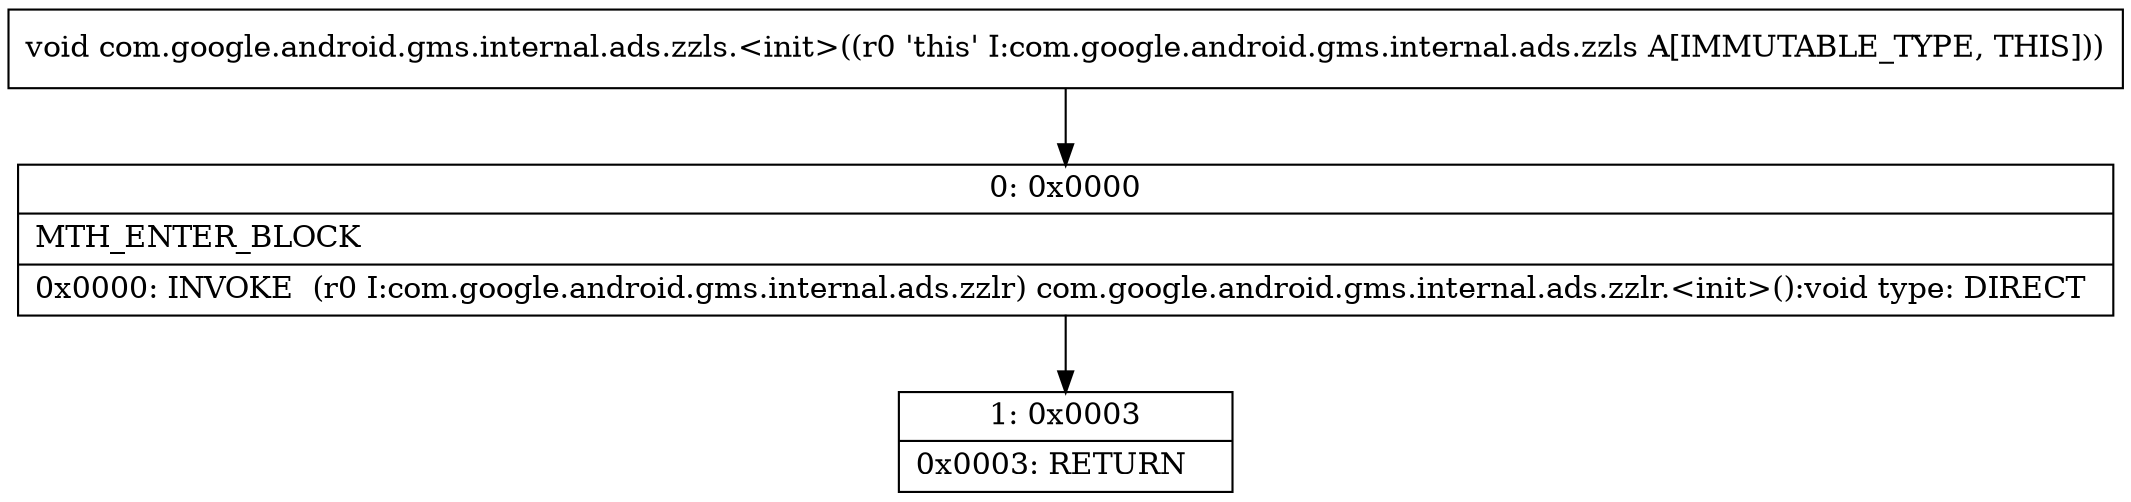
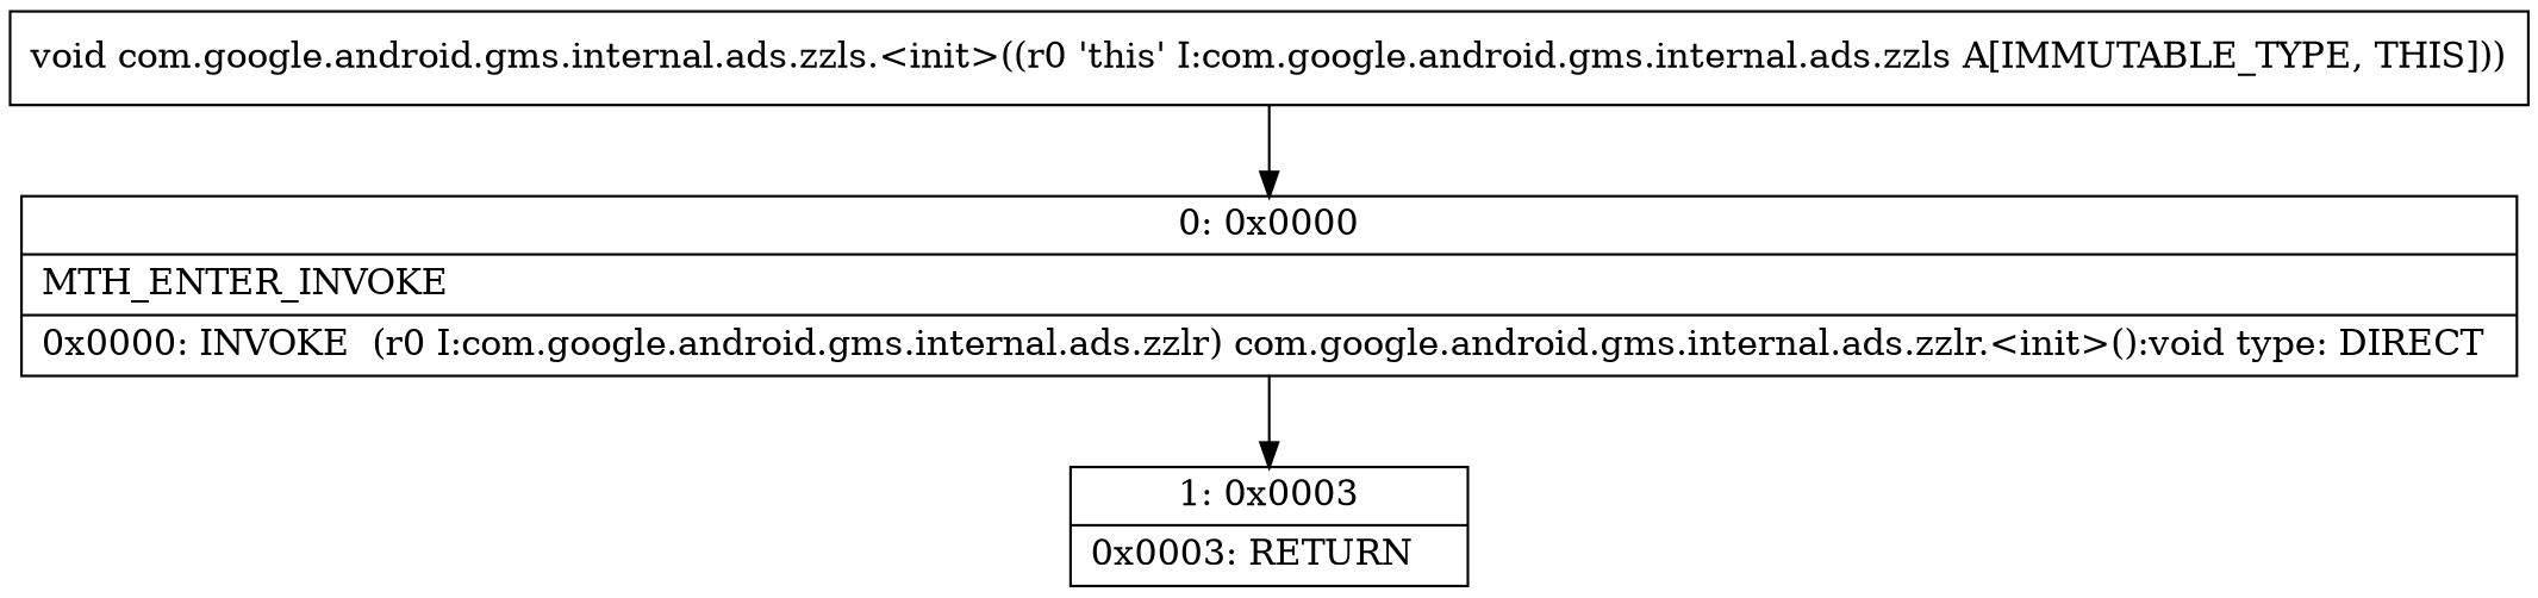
  digraph {
    node [shape=record]
-   n1 [label="{0\:\ 0x0000|MTH_ENTER_BLOCK\l|0x0000: INVOKE  (r0 I:com.google.android.gms.internal.ads.zzlr) com.google.android.gms.internal.ads.zzlr.\<init\>():void type: DIRECT \l}"]
+   n1 [label="{0\:\ 0x0000|MTH_ENTER_INVOKE\l|0x0000: INVOKE  (r0 I:com.google.android.gms.internal.ads.zzlr) com.google.android.gms.internal.ads.zzlr.\<init\>():void type: DIRECT \l}"]
    n2 [label="{1\:\ 0x0003|0x0003: RETURN   \l}"]
    n3 [label="{void com.google.android.gms.internal.ads.zzls.\<init\>((r0 'this' I:com.google.android.gms.internal.ads.zzls A[IMMUTABLE_TYPE, THIS])) }"]
    n1 -> n2
    n3 -> n1
  }
